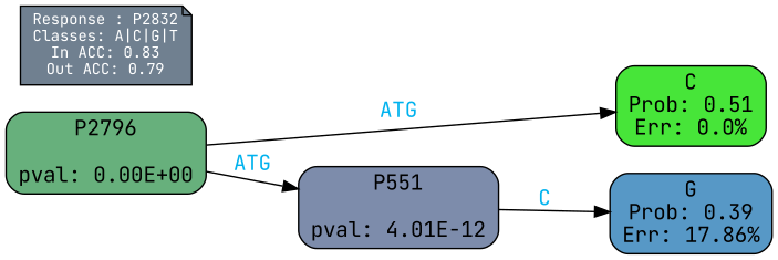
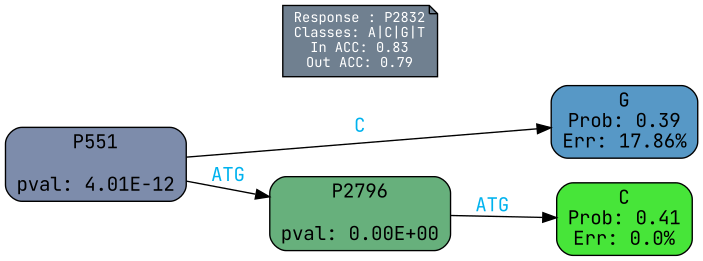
  digraph {
    fontname="JetBrains Mono"
    rankdir=LR
    ranksep=equally
    splines=polylines
    node [color=black fontname="JetBrains Mono" shape=box style="filled, rounded"]
    edge [fontcolor=deepskyblue2 fontname="JetBrains Mono"]
    n1 [fillcolor="#5798c6" label="G\nProb: 0.39\nErr: 17.86%"]
-   n2 [fillcolor="#47e539" label="C\nProb: 0.51\nErr: 0.0%"]
+   n2 [fillcolor="#47e539" label="C\nProb: 0.41\nErr: 0.0%"]
    n3 [align=left fillcolor=slategray fontcolor=white fontsize=10 label="Response : P2832\nClasses: A|C|G|T\nIn ACC: 0.83\nOut ACC: 0.79\n" shape=note style=filled]
    n4 [fillcolor="#67b07c" label="P2796\n\npval: 0.00E+00"]
    n5 [fillcolor="#7d8cab" label="P551\n\npval: 4.01E-12"]
    subgraph sub_1 {
      rank=same
      n1
      n2
    }
    subgraph sub_2 {
      rank=same
      n3
      n4
    }
    n4 -> n2 [label=ATG]
-   n4 -> n5 [label=ATG]
+   n5 -> n4 [label=ATG]
    n5 -> n1 [label=C]
  }
